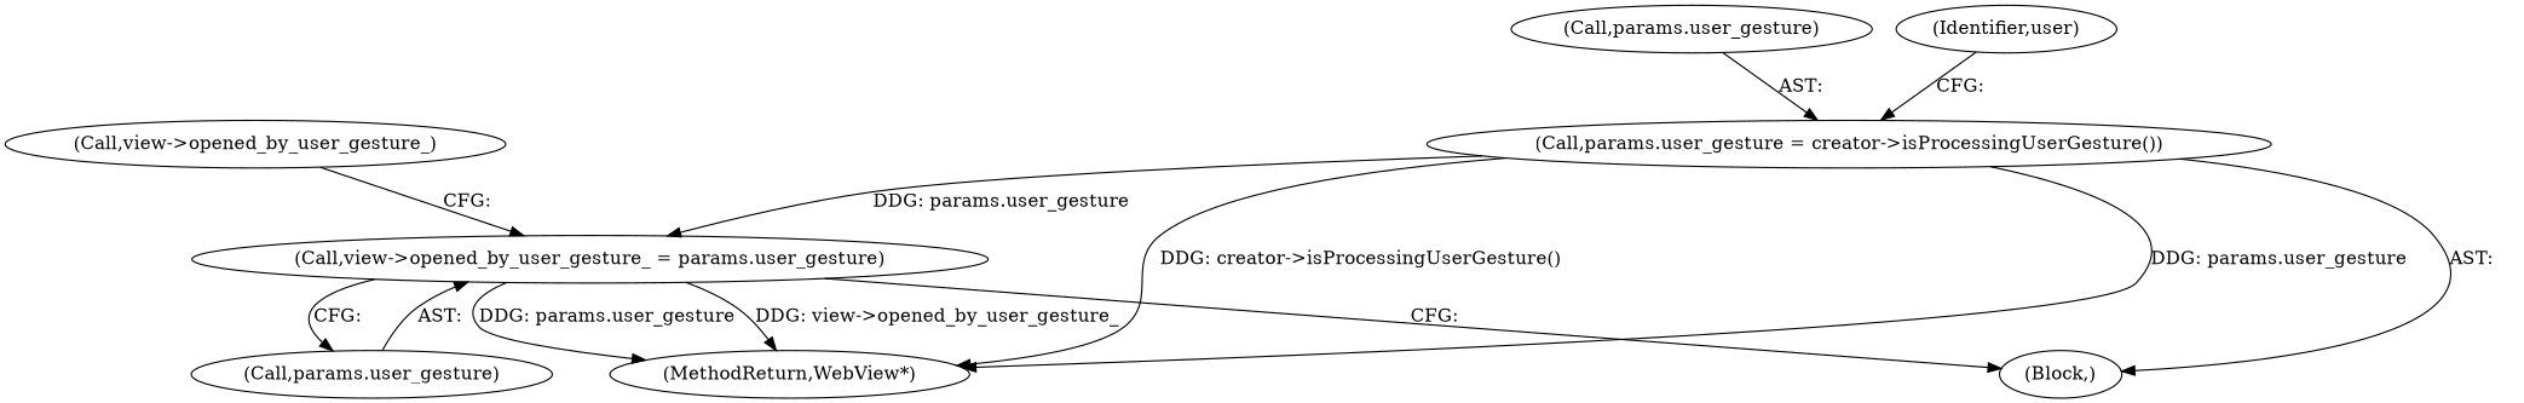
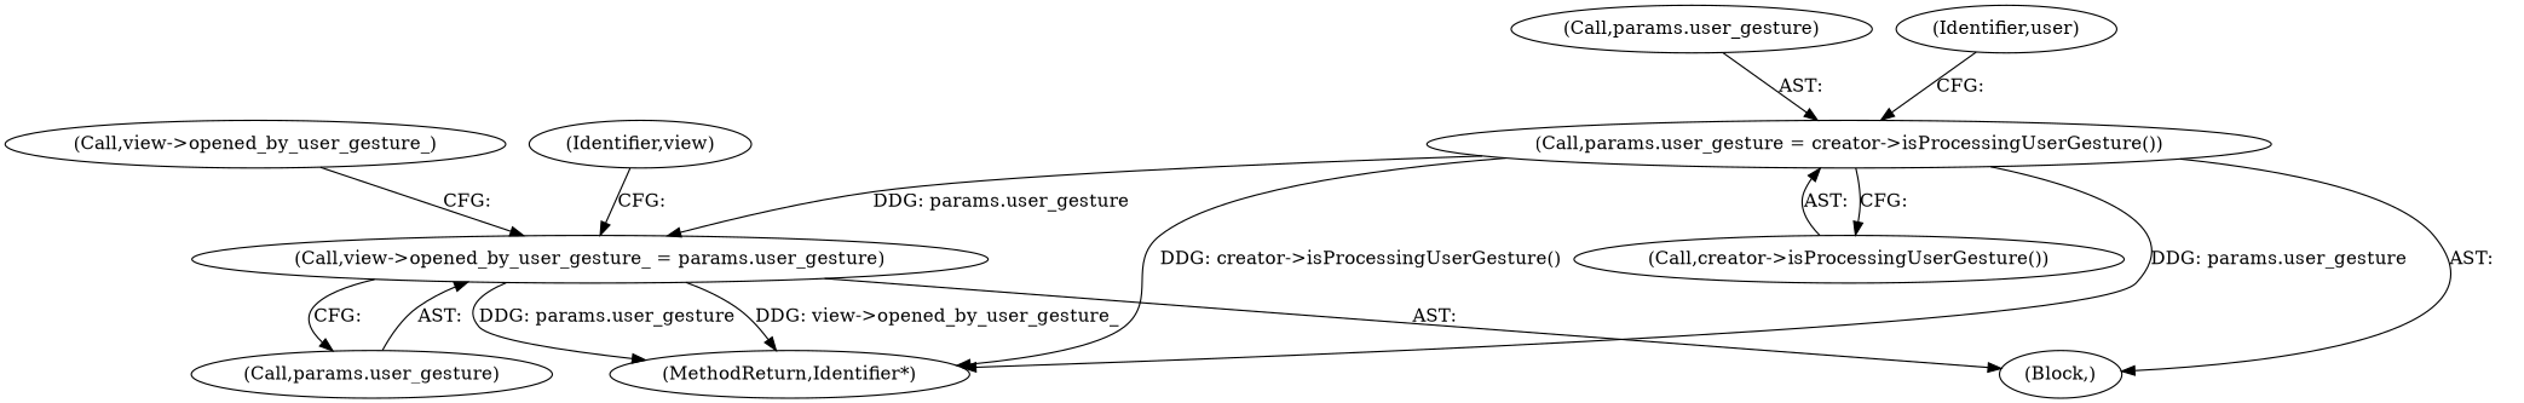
  digraph {
    n1 [label="(Call,view->opened_by_user_gesture_ = params.user_gesture)"]
    n2 [label="(Call,params.user_gesture)"]
-   n3 [label="(MethodReturn,WebView*)"]
+   n3 [label="(MethodReturn,Identifier*)"]
    n4 [label="(Block,)"]
    n5 [label="(Call,params.user_gesture = creator->isProcessingUserGesture())"]
+   n6 [label="(Call,creator->isProcessingUserGesture())"]
    n7 [label="(Call,params.user_gesture)"]
    n8 [label="(Call,view->opened_by_user_gesture_)"]
    n9 [label="(Identifier,user)"]
+   n10 [label="(Identifier,view)"]
    n1 -> n2 [label="CFG: "]
    n1 -> n3 [label="DDG: params.user_gesture"]
    n1 -> n3 [label="DDG: view->opened_by_user_gesture_"]
-   n1 -> n4 [label="CFG: "]
+   n1 -> n4 [label="AST: "]
    n2 -> n1 [label="AST: "]
    n5 -> n1 [label="DDG: params.user_gesture"]
    n5 -> n3 [label="DDG: creator->isProcessingUserGesture()"]
    n5 -> n3 [label="DDG: params.user_gesture"]
    n5 -> n4 [label="AST: "]
+   n5 -> n6 [label="CFG: "]
+   n6 -> n5 [label="AST: "]
    n7 -> n5 [label="AST: "]
    n8 -> n1 [label="CFG: "]
    n9 -> n5 [label="CFG: "]
+   n10 -> n1 [label="CFG: "]
  }
